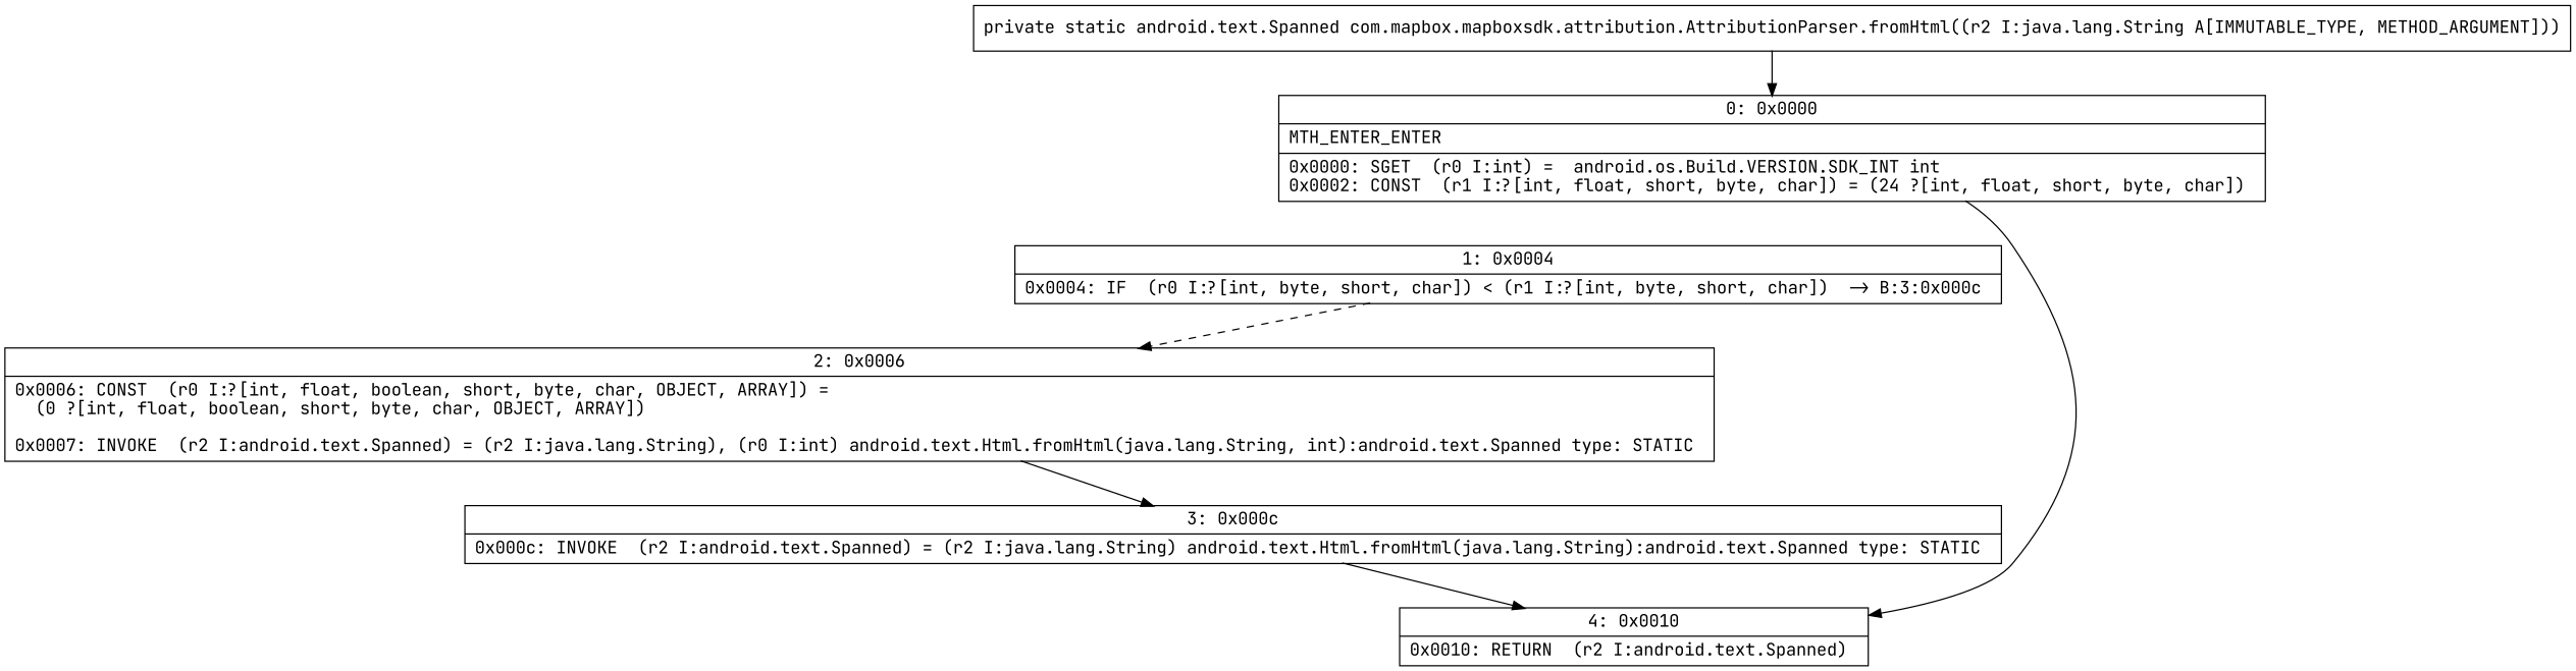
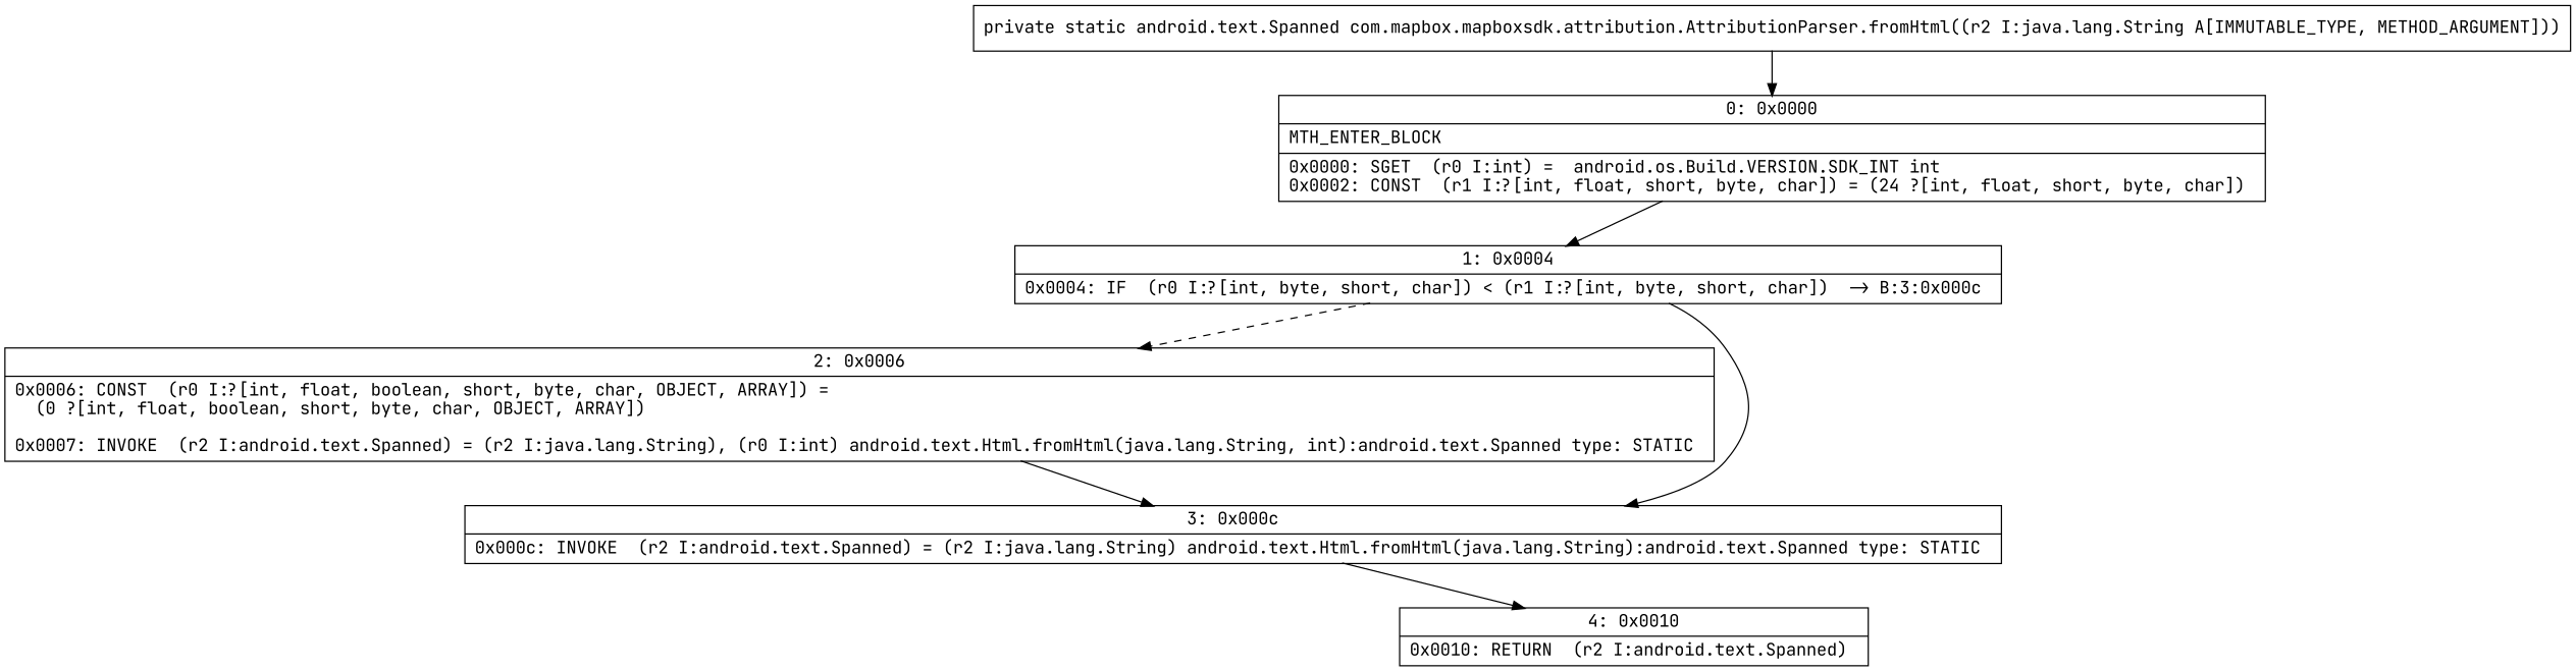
  digraph {
    fontname="JetBrains Mono"
    node [fontname="JetBrains Mono" shape=record]
    edge [fontname="JetBrains Mono"]
-   n1 [label="{0\:\ 0x0000|MTH_ENTER_ENTER\l|0x0000: SGET  (r0 I:int) =  android.os.Build.VERSION.SDK_INT int \l0x0002: CONST  (r1 I:?[int, float, short, byte, char]) = (24 ?[int, float, short, byte, char]) \l}"]
+   n1 [label="{0\:\ 0x0000|MTH_ENTER_BLOCK\l|0x0000: SGET  (r0 I:int) =  android.os.Build.VERSION.SDK_INT int \l0x0002: CONST  (r1 I:?[int, float, short, byte, char]) = (24 ?[int, float, short, byte, char]) \l}"]
    n2 [label="{1\:\ 0x0004|0x0004: IF  (r0 I:?[int, byte, short, char]) \< (r1 I:?[int, byte, short, char])  \-\> B:3:0x000c \l}"]
    n3 [label="{2\:\ 0x0006|0x0006: CONST  (r0 I:?[int, float, boolean, short, byte, char, OBJECT, ARRAY]) = \l  (0 ?[int, float, boolean, short, byte, char, OBJECT, ARRAY])\l \l0x0007: INVOKE  (r2 I:android.text.Spanned) = (r2 I:java.lang.String), (r0 I:int) android.text.Html.fromHtml(java.lang.String, int):android.text.Spanned type: STATIC \l}"]
    n4 [label="{3\:\ 0x000c|0x000c: INVOKE  (r2 I:android.text.Spanned) = (r2 I:java.lang.String) android.text.Html.fromHtml(java.lang.String):android.text.Spanned type: STATIC \l}"]
    n5 [label="{4\:\ 0x0010|0x0010: RETURN  (r2 I:android.text.Spanned) \l}"]
    n6 [label="{private static android.text.Spanned com.mapbox.mapboxsdk.attribution.AttributionParser.fromHtml((r2 I:java.lang.String A[IMMUTABLE_TYPE, METHOD_ARGUMENT])) }"]
-   n1 -> n5
+   n1 -> n2
    n2 -> n3 [style=dashed]
+   n2 -> n4
    n3 -> n4
    n4 -> n5
    n6 -> n1
  }
